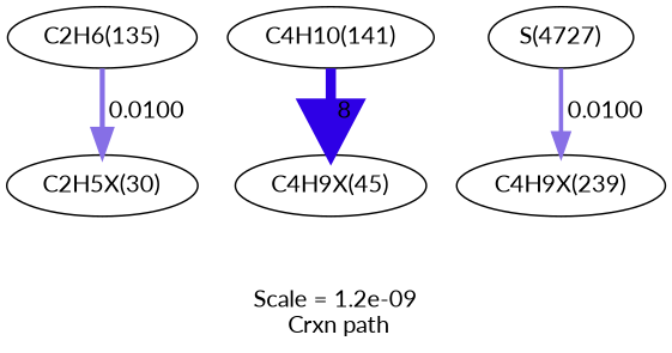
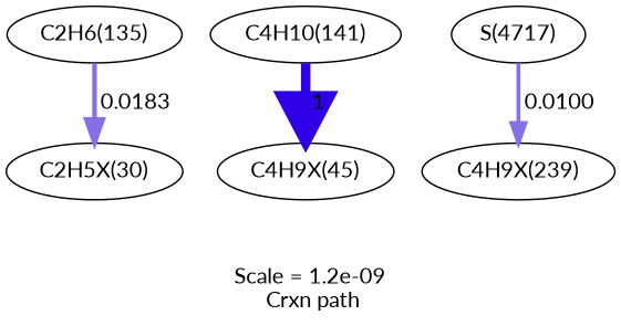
  digraph {
    fontname=Lato
    label="Scale = 1.2e-09\l Crxn path"
    node [fontname=Lato]
    edge [fontname=Lato]
    n1 [label="C2H6(135)"]
    n2 [label="C2H5X(30)"]
    n3 [label="C4H10(141)"]
    n4 [label="C4H9X(45)"]
-   n5 [label="S(4727)"]
+   n5 [label="S(4717)"]
    n6 [label="C4H9X(239)"]
-   n1 -> n2 [arrowsize=1.49 color="0.7, 0.518, 0.9" label=" 0.0100" style="setlinewidth(2.98)"]
-   n3 -> n4 [arrowsize=3 color="0.7, 1.5, 0.9" label=" 8" style="setlinewidth(6)"]
+   n1 -> n2 [arrowsize=1.49 color="0.7, 0.518, 0.9" label=" 0.0183" style="setlinewidth(2.98)"]
+   n3 -> n4 [arrowsize=3 color="0.7, 1.5, 0.9" label=" 1" style="setlinewidth(6)"]
    n5 -> n6 [arrowsize=1.26 color="0.7, 0.51, 0.9" label=" 0.0100" style="setlinewidth(2.53)"]
  }
